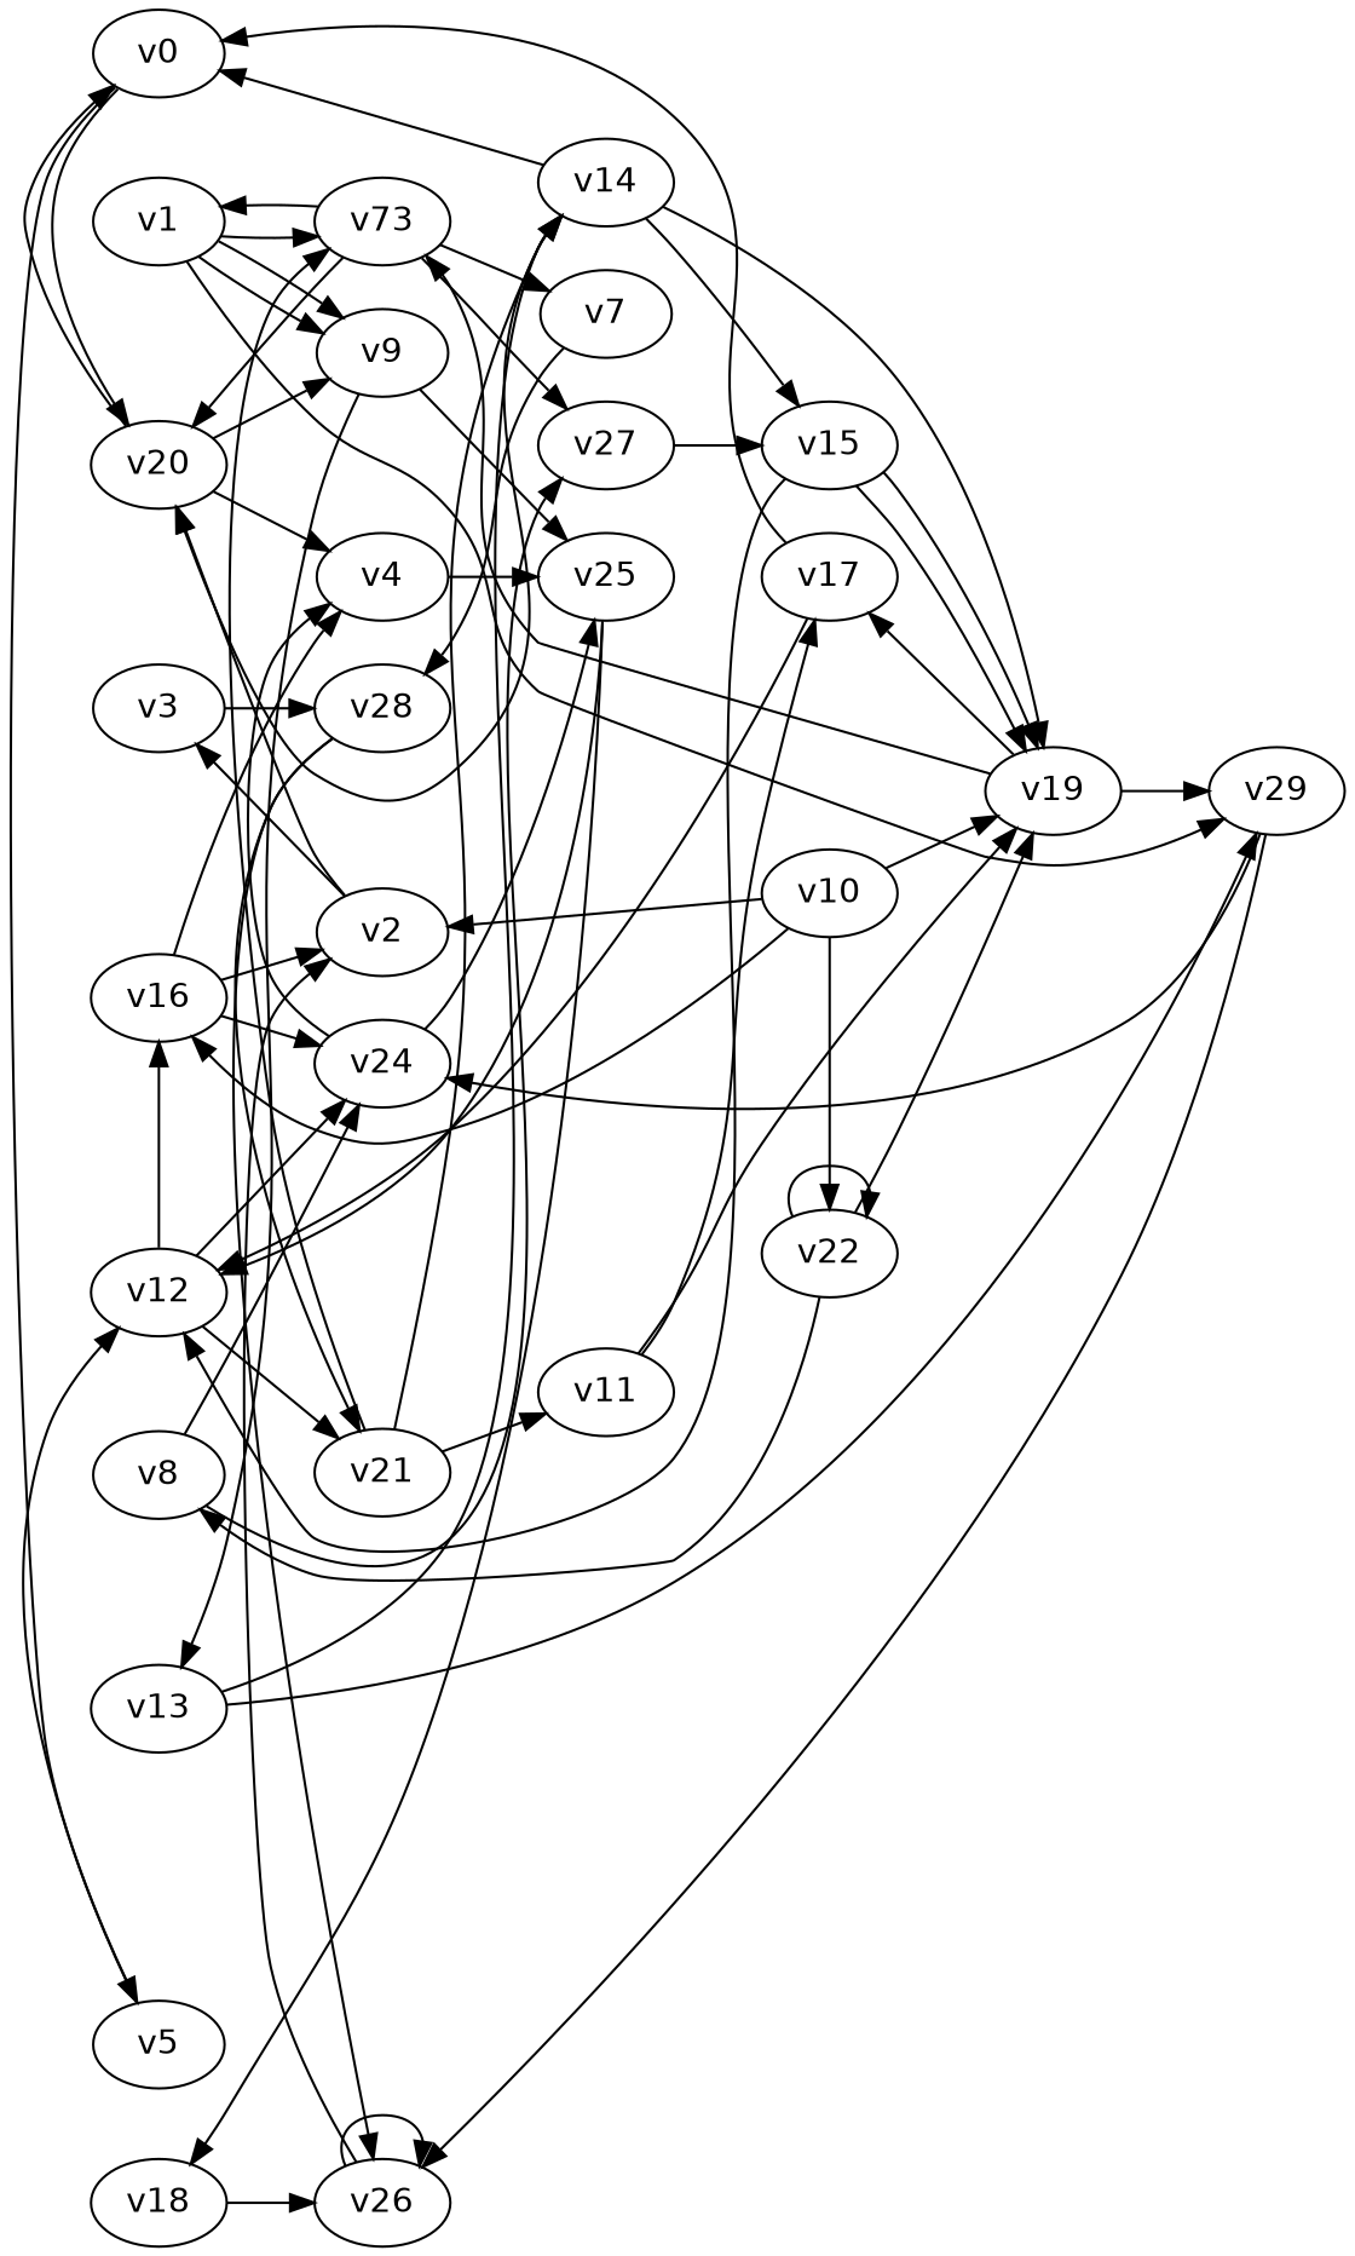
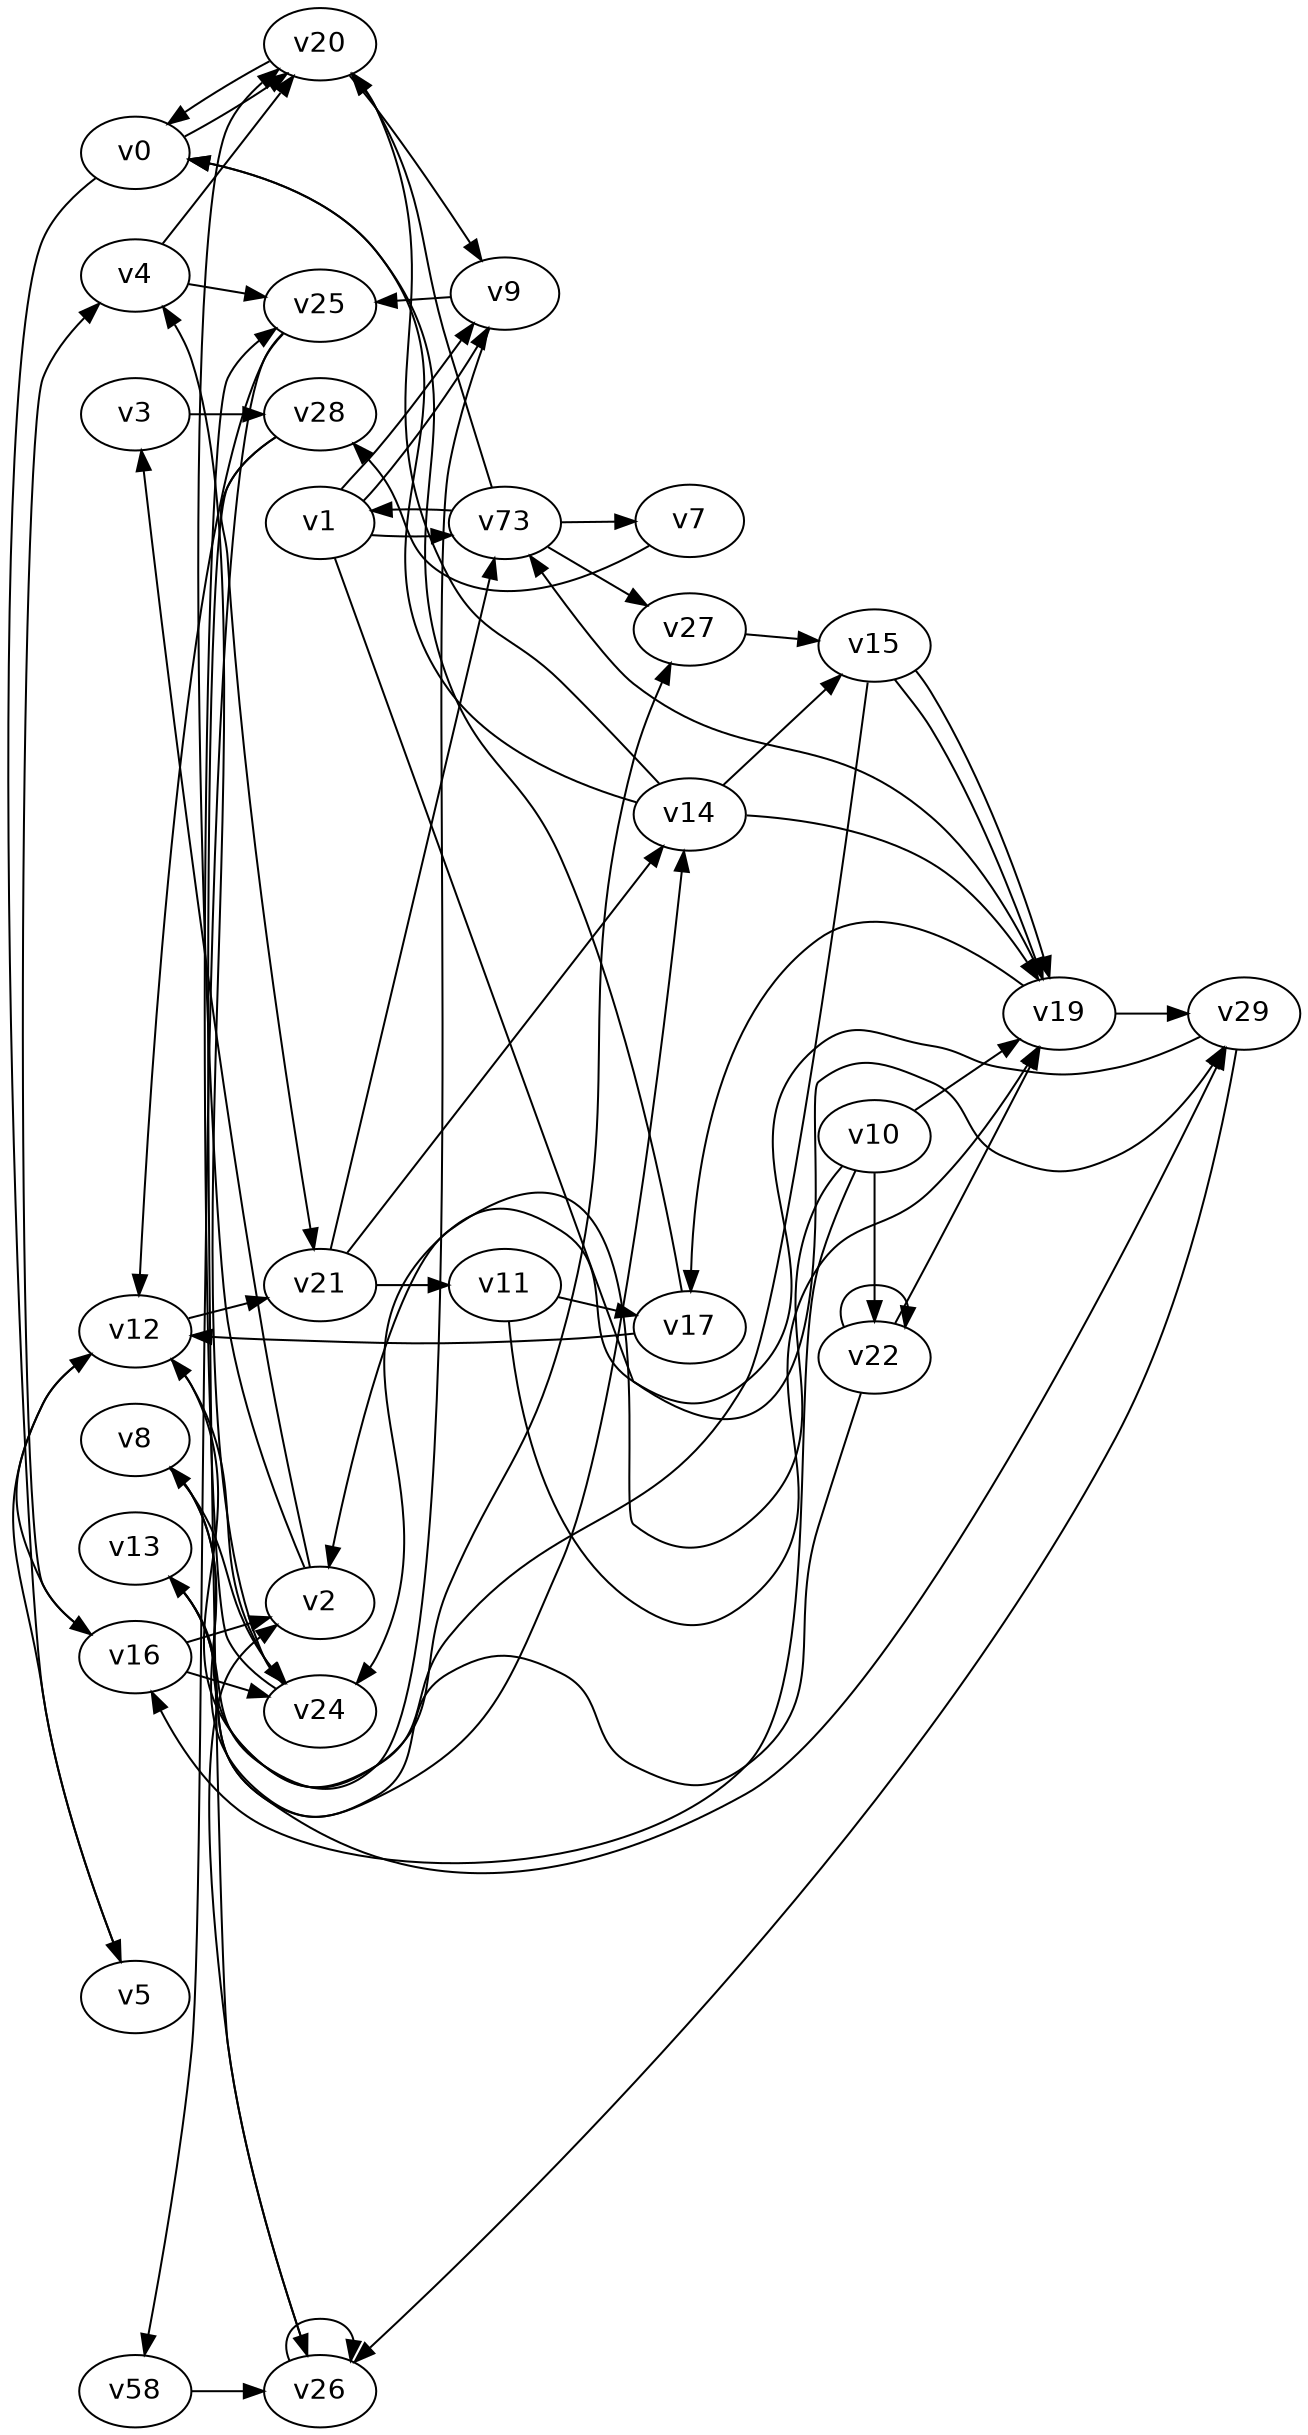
  digraph {
    fontname="DejaVu Sans"
    rankdir=LR
    node [fontname="DejaVu Sans" player=0]
    edge [fontname="DejaVu Sans"]
    v0 [player=1]
    v5 [player=1]
    v20
    v12
    v9
    v4 [player=1]
    v1
    n8 [label=v73]
    v29
    v25
    v13 [player=1]
    v7
    v27
    v24 [player=1]
    v26
    v2
    v3
    v28
    v21 [player=1]
-   v18 [player=1]
+   v18 [player=1 label=v58]
    v16
    v19 [player=1]
    v17 [player=1]
    v8 [player=1]
    v15 [player=1]
    v14
    v10
    v22
    v11
    v0 -> v5 [constraint="time % 6 == 3"]
    v0 -> v20 [constraint="time >= 7"]
    v5 -> v12 [constraint="time % 3 == 2"]
    v20 -> v0 [constraint="time >= 3"]
    v20 -> v9
-   v20 -> v4
+   v4 -> v20
    v12 -> v24 [constraint="time % 4 == 2"]
    v12 -> v21
    v12 -> v16 [constraint="time == 4"]
    v9 -> v25 [constraint="time == 4"]
    v9 -> v13 [constraint="time >= 6"]
    v4 -> v25
    v1 -> v9 [constraint="time % 4 == 1"]
    v1 -> v9
    v1 -> n8
    v1 -> v29 [constraint="time >= 4"]
    n8 -> v20 [constraint="time >= 15"]
    n8 -> v1
    n8 -> v7
    n8 -> v27
    v29 -> v24 [constraint="time == 13"]
    v29 -> v26 [constraint="time <= 24"]
    v25 -> v12 [constraint="time % 3 == 2"]
    v25 -> v18 [constraint="time == 1"]
    v13 -> v29 [constraint="time <= 12"]
    v13 -> v14 [constraint="time == 12"]
    v7 -> v28 [constraint="time == 10"]
    v27 -> v15
    v24 -> v4 [constraint="time == 6"]
    v24 -> v25 [constraint="time == 18"]
    v26 -> v26
    v26 -> v2 [constraint="time >= 13"]
    v2 -> v20 [constraint="time % 5 == 3"]
    v2 -> v3 [constraint="time % 5 == 2"]
    v3 -> v28
    v28 -> v26 [constraint="time <= 23"]
    v28 -> v21 [constraint="time % 4 == 1"]
    v21 -> n8 [constraint="(time >= 10) && (time <= 24)"]
    v21 -> v14 [constraint="time == 4"]
    v21 -> v11
    v18 -> v26
    v16 -> v4 [constraint="(time % 3 == 0) || (time % 3 == 1)"]
    v16 -> v24
    v16 -> v2
    v19 -> n8 [constraint="time % 3 == 0"]
    v19 -> v29
    v19 -> v17 [constraint="time % 6 == 4"]
    v17 -> v0 [constraint="time >= 12"]
    v17 -> v12
    v8 -> v27 [constraint="time == 20"]
    v8 -> v24 [constraint="time == 18"]
    v15 -> v12 [constraint="time % 3 == 2"]
    v15 -> v19
    v15 -> v19 [constraint="time >= 3"]
    v14 -> v0 [constraint="time >= 5"]
    v14 -> v20 [constraint="time <= 7"]
    v14 -> v19
    v14 -> v15
    v10 -> v2 [constraint="time == 1"]
    v10 -> v16 [constraint="time % 3 == 0"]
    v10 -> v19
    v10 -> v22 [constraint="time >= 5"]
    v22 -> v19
    v22 -> v8 [constraint="time == 18"]
    v22 -> v22 [constraint="time % 5 == 4"]
    v11 -> v19 [constraint="time >= 13"]
    v11 -> v17
  }
